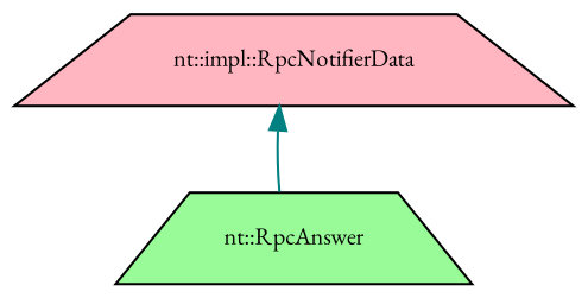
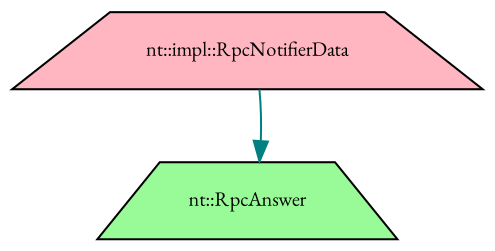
  digraph {
    fontname="EB Garamond"
    node [color=black fontname="EB Garamond" fontsize=10 shape=trapezium style=filled]
    n1 [fillcolor=lightpink fontcolor=black height=0.2 label="nt::impl::RpcNotifierData" width=0.4]
    n2 [fillcolor=palegreen height=0.2 label="nt::RpcAnswer" width=0.4]
-   n1 -> n2 [color=teal dir=back fontname="EB Garamond" fontsize=10 labelfontname=Helvetica labelfontsize=10 style=solid]
+   n2 -> n1 [color=teal dir=back fontname="EB Garamond" fontsize=10 labelfontname=Helvetica labelfontsize=10 style=solid]
  }
